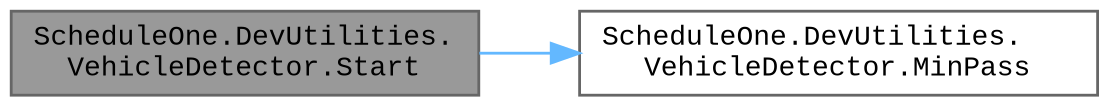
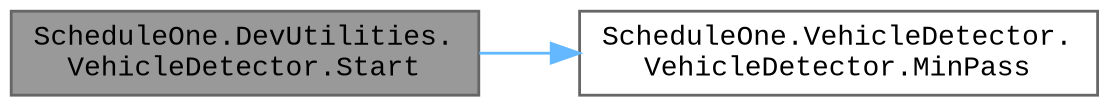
  digraph {
    rankdir=LR
    fontname="Liberation Mono"
    node [fontname="Liberation Mono" fontsize=10 shape=box style=filled]
    n1 [color=gray40 fillcolor=grey60 fontcolor=black height=0.2 label="ScheduleOne.DevUtilities.\lVehicleDetector.Start" width=0.4]
-   n2 [color=grey40 fillcolor=white height=0.2 label="ScheduleOne.DevUtilities.\lVehicleDetector.MinPass" width=0.4]
+   n2 [color=grey40 fillcolor=white height=0.2 label="ScheduleOne.VehicleDetector.\lVehicleDetector.MinPass" width=0.4]
    n1 -> n2 [color=steelblue1 fontname="Liberation Mono" fontsize=10 labelfontname=Helvetica labelfontsize=10 style=solid]
  }
